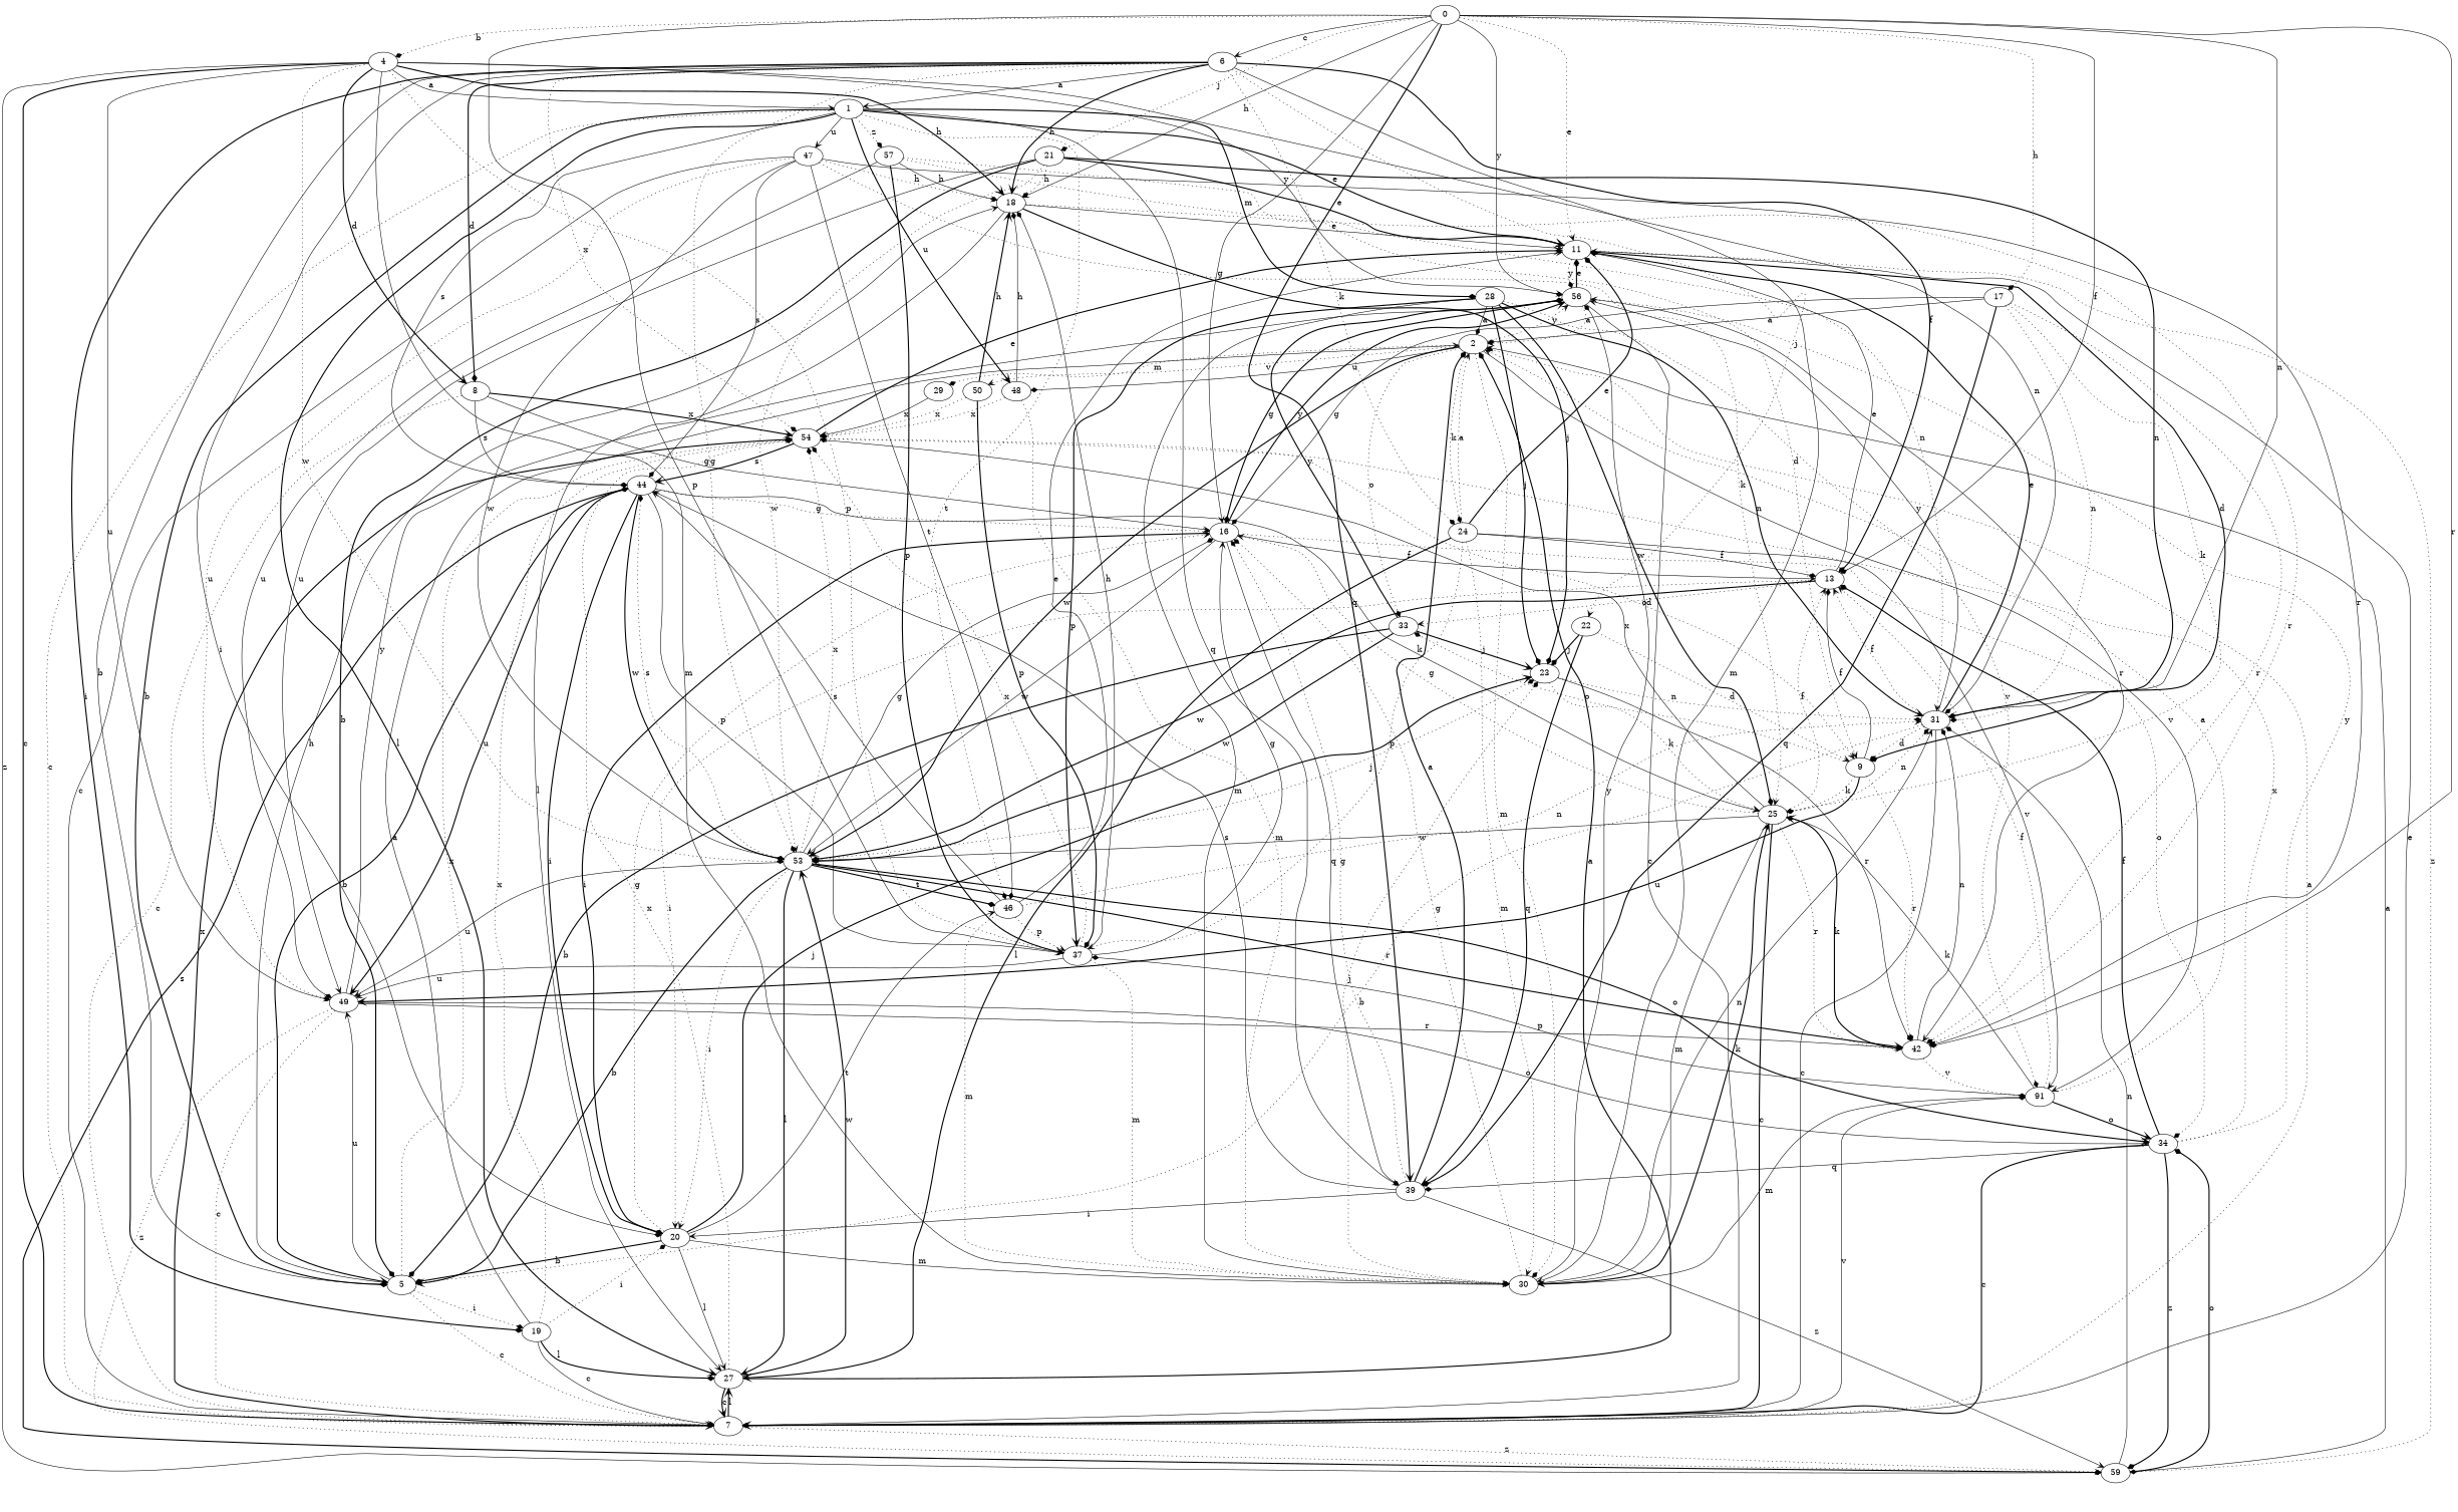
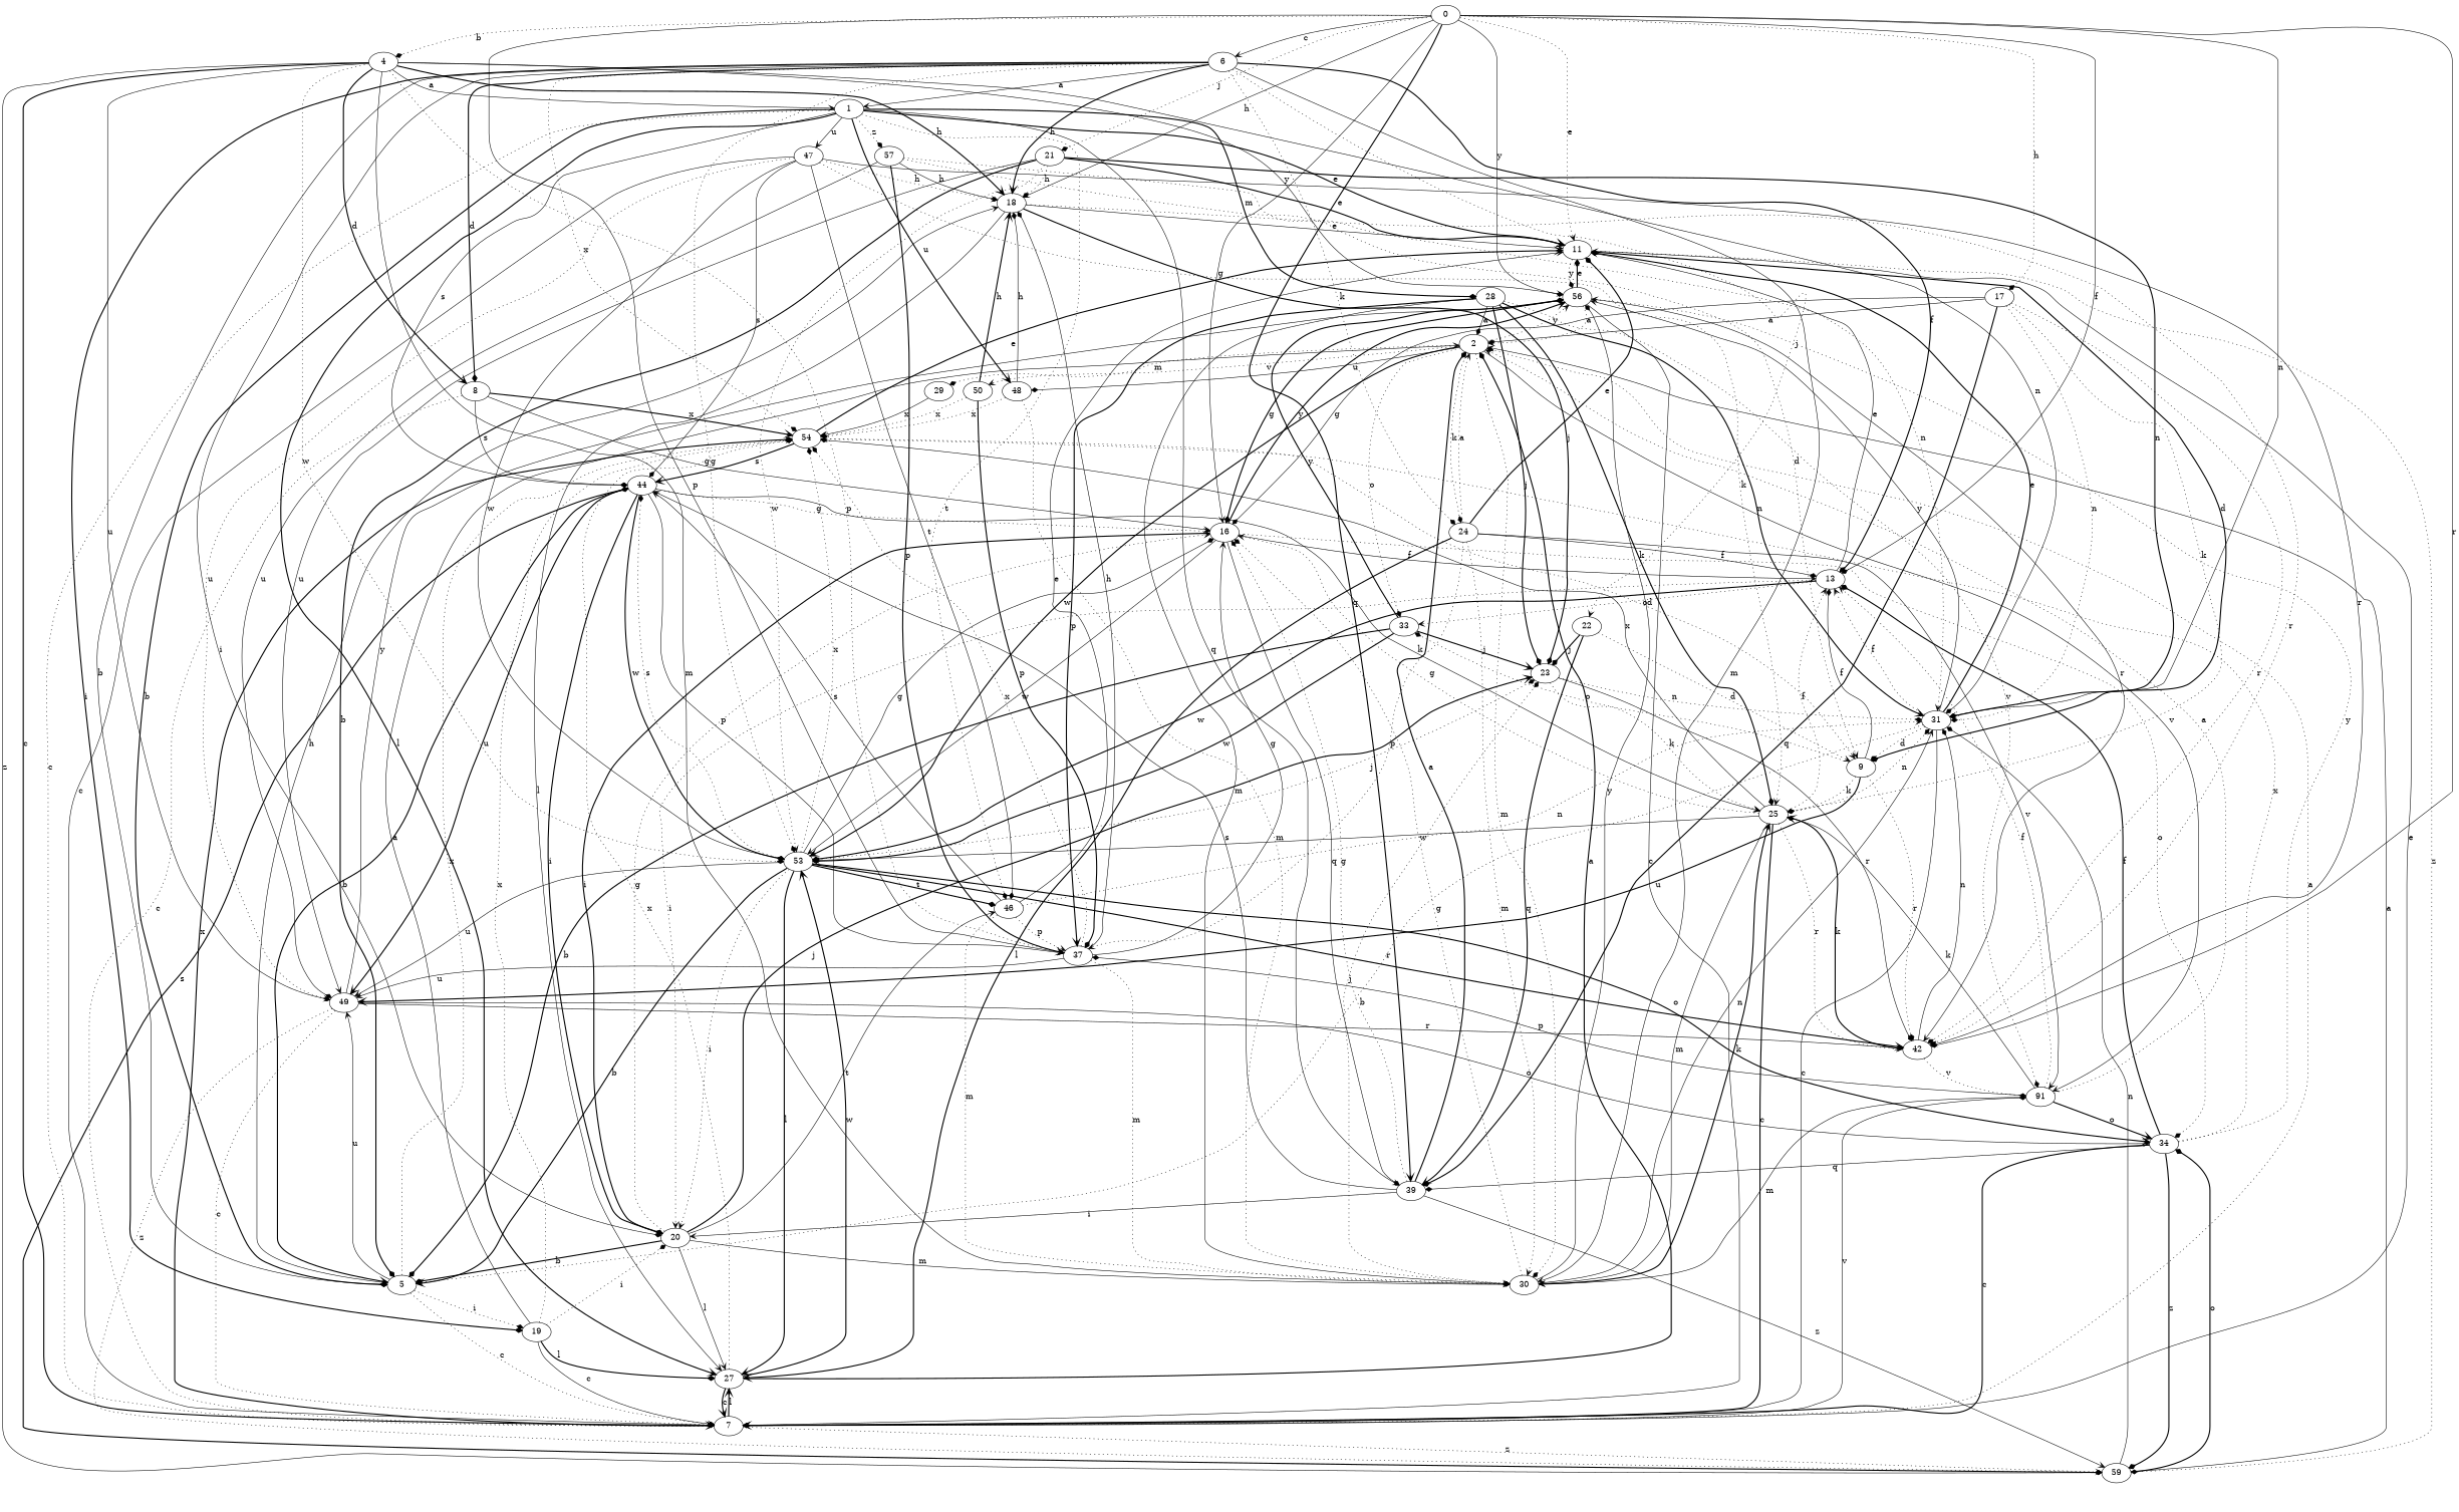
  strict digraph {
    edge [arrowhead=vee style=solid]
    0
    4
    6
    11
    13
    16
    17
    18
    21
    31
    37
    39
    42
    56
    1
    7
    30
    53
    8
    49
    59
    5
    24
    19
    54
    20
    22
    9
    33
    34
    2
    25
    27
    23
    44
    n36 [label=91]
    28
    46
    47
    48
    57
    29
    50
    0 -> 4 [arrowhead=diamond label=b style=dotted]
    0 -> 6 [label=c]
    0 -> 11 [label=e style=dotted]
    0 -> 13 [arrowhead=diamond label=f]
    0 -> 16 [label=g]
    0 -> 17 [arrowhead=diamond label=h style=dotted]
    0 -> 18 [label=h]
    0 -> 21 [arrowhead=diamond label=j style=dotted]
    0 -> 31 [label=n]
    0 -> 37 [label=p]
    0 -> 39 [label=q style=bold]
    0 -> 42 [arrowhead=diamond label=r]
    0 -> 56 [arrowhead=diamond label=y]
    4 -> 18 [label=h style=bold]
    4 -> 31 [arrowhead=diamond label=n]
    4 -> 37 [label=p style=dotted]
    4 -> 56 [label=y]
    4 -> 1 [label=a]
    4 -> 7 [label=c style=bold]
    4 -> 30 [label=m]
    4 -> 53 [arrowhead=diamond label=w style=dotted]
    4 -> 8 [label=d style=bold]
    4 -> 49 [label=u]
    4 -> 59 [arrowhead=diamond label=z]
    6 -> 13 [arrowhead=diamond label=f style=bold]
    6 -> 18 [label=h style=bold]
    6 -> 1 [label=a]
    6 -> 30 [label=m]
    6 -> 53 [arrowhead=diamond label=g style=dotted]
    6 -> 8 [arrowhead=diamond label=d style=bold]
    6 -> 5 [arrowhead=diamond label=b]
    6 -> 24 [arrowhead=diamond label=k style=dotted]
    6 -> 19 [arrowhead=diamond label=i style=bold]
    6 -> 54 [arrowhead=diamond label=x style=dotted]
    6 -> 20 [arrowhead=diamond label=i]
    6 -> 22 [label=j style=dotted]
    11 -> 56 [arrowhead=diamond label=y style=dotted]
    11 -> 59 [arrowhead=diamond label=z style=dotted]
    11 -> 9 [arrowhead=diamond label=d style=bold]
    13 -> 11 [label=e]
    13 -> 53 [arrowhead=diamond label=w style=bold]
    13 -> 20 [label=i style=dotted]
    13 -> 33 [label=o style=dotted]
    16 -> 13 [label=f]
    16 -> 39 [arrowhead=diamond label=q]
    16 -> 56 [label=y style=bold]
    16 -> 53 [label=w]
    16 -> 20 [arrowhead=diamond label=i style=bold]
    16 -> 34 [arrowhead=diamond label=o style=dotted]
    17 -> 16 [arrowhead=diamond label=g]
    17 -> 31 [arrowhead=diamond label=n style=dotted]
    17 -> 39 [arrowhead=diamond label=q style=bold]
    17 -> 42 [arrowhead=diamond label=r style=dotted]
    17 -> 2 [arrowhead=diamond label=a]
    17 -> 25 [arrowhead=diamond label=k style=dotted]
    18 -> 11 [label=e]
    18 -> 42 [arrowhead=diamond label=r style=dotted]
    18 -> 27 [label=l]
    18 -> 23 [arrowhead=diamond label=j style=bold]
    21 -> 11 [label=e style=bold]
    21 -> 18 [arrowhead=diamond label=h style=dotted]
    21 -> 31 [arrowhead=diamond label=n style=bold]
    21 -> 53 [label=w style=dotted]
    21 -> 49 [label=u]
    21 -> 5 [arrowhead=diamond label=b style=bold]
    31 -> 11 [arrowhead=diamond label=e style=bold]
    31 -> 13 [label=f style=dotted]
    31 -> 56 [label=y]
    31 -> 7 [label=c]
    31 -> 5 [label=b style=dotted]
    31 -> 9 [arrowhead=diamond label=d style=dotted]
    37 -> 16 [label=g]
    37 -> 18 [arrowhead=diamond label=h]
    37 -> 30 [label=m style=dotted]
    37 -> 49 [label=u]
    37 -> 54 [arrowhead=diamond label=x style=dotted]
    39 -> 16 [arrowhead=diamond label=g style=dotted]
    39 -> 59 [label=z]
    39 -> 20 [label=i]
    39 -> 2 [arrowhead=diamond label=a style=bold]
    39 -> 44 [label=s]
    42 -> 31 [arrowhead=diamond label=n]
    42 -> 25 [label=k style=bold]
    42 -> n36 [arrowhead=diamond label=v style=dotted]
    56 -> 11 [arrowhead=diamond label=e style=bold]
    56 -> 16 [arrowhead=diamond label=g style=bold]
    56 -> 42 [label=r]
    56 -> 7 [label=c]
    56 -> 2 [label=a style=dotted]
    1 -> 11 [label=e style=bold]
    1 -> 39 [label=q]
    1 -> 7 [label=c style=dotted]
    1 -> 5 [arrowhead=diamond label=b style=bold]
    1 -> 27 [label=l style=bold]
    1 -> 44 [arrowhead=diamond label=s]
    1 -> 28 [arrowhead=diamond label=m style=bold]
    1 -> 46 [arrowhead=diamond label=t style=dotted]
    1 -> 47 [label=u]
    1 -> 48 [label=u style=bold]
    1 -> 57 [arrowhead=diamond label=z style=dotted]
    7 -> 11 [label=e]
    7 -> 59 [label=z style=dotted]
    7 -> 54 [arrowhead=diamond label=x style=bold]
    7 -> 2 [arrowhead=diamond label=a style=dotted]
    7 -> 27 [label=l style=bold]
    7 -> n36 [arrowhead=diamond label=v]
    30 -> 16 [arrowhead=diamond label=g style=dotted]
    30 -> 31 [label=n]
    30 -> 56 [arrowhead=diamond label=y]
    30 -> 25 [label=k style=bold]
    30 -> 23 [arrowhead=diamond label=j style=dotted]
    53 -> 16 [arrowhead=diamond label=g]
    53 -> 42 [label=r style=bold]
    53 -> 49 [label=u]
    53 -> 5 [label=b style=bold]
    53 -> 54 [arrowhead=diamond label=x style=dotted]
    53 -> 20 [label=i style=dotted]
    53 -> 34 [label=o style=bold]
    53 -> 27 [label=l style=bold]
    53 -> 23 [arrowhead=diamond label=j style=dotted]
    53 -> 44 [arrowhead=diamond label=s style=dotted]
    53 -> 46 [arrowhead=diamond label=t style=bold]
    8 -> 16 [label=g]
    8 -> 7 [arrowhead=diamond label=c style=dotted]
    8 -> 54 [label=x style=bold]
    8 -> 44 [arrowhead=diamond label=s]
    49 -> 42 [label=r]
    49 -> 56 [arrowhead=diamond label=y]
    49 -> 7 [arrowhead=diamond label=c style=dotted]
    49 -> 59 [arrowhead=diamond label=z style=dotted]
    49 -> 34 [label=o]
    59 -> 31 [arrowhead=diamond label=n]
    59 -> 34 [arrowhead=diamond label=o style=bold]
    59 -> 2 [label=a]
    59 -> 44 [arrowhead=diamond label=s style=bold]
    5 -> 18 [label=h]
    5 -> 7 [label=c style=dotted]
    5 -> 49 [label=u]
    5 -> 19 [arrowhead=diamond label=i style=dotted]
    5 -> 54 [label=x style=dotted]
    24 -> 11 [arrowhead=diamond label=e style=bold]
    24 -> 13 [arrowhead=diamond label=f]
    24 -> 37 [label=p style=dotted]
    24 -> 30 [label=m style=dotted]
    24 -> 2 [label=a style=dotted]
    24 -> 27 [label=l style=bold]
    24 -> n36 [label=v]
    19 -> 7 [arrowhead=diamond label=c]
    19 -> 54 [arrowhead=diamond label=x style=dotted]
    19 -> 20 [arrowhead=diamond label=i style=dotted]
    19 -> 2 [label=a]
    19 -> 27 [arrowhead=diamond label=l style=bold]
    54 -> 11 [label=e style=bold]
    54 -> 9 [label=d style=dotted]
    54 -> 44 [label=s style=bold]
    20 -> 16 [label=g style=dotted]
    20 -> 30 [arrowhead=diamond label=m]
    20 -> 5 [arrowhead=diamond label=b style=bold]
    20 -> 27 [label=l]
    20 -> 23 [label=j style=bold]
    20 -> 46 [label=t]
    22 -> 39 [label=q style=bold]
    22 -> 9 [label=d style=dotted]
    22 -> 23 [arrowhead=diamond label=j style=bold]
    9 -> 13 [arrowhead=diamond label=f]
    9 -> 42 [arrowhead=diamond label=r style=dotted]
    9 -> 49 [label=u style=bold]
    9 -> 33 [arrowhead=diamond label=o style=dotted]
    9 -> 25 [arrowhead=diamond label=k style=dotted]
    33 -> 56 [arrowhead=diamond label=y style=bold]
    33 -> 53 [arrowhead=diamond label=w style=bold]
    33 -> 5 [arrowhead=diamond label=b style=bold]
    33 -> 23 [label=j style=bold]
    34 -> 13 [arrowhead=diamond label=f style=bold]
    34 -> 39 [arrowhead=diamond label=q]
    34 -> 56 [label=y style=dotted]
    34 -> 7 [label=c style=bold]
    34 -> 59 [arrowhead=diamond label=z style=bold]
    34 -> 54 [label=x style=dotted]
    2 -> 56 [label=y style=dotted]
    2 -> 30 [arrowhead=diamond label=m style=dotted]
    2 -> 53 [label=w style=bold]
    2 -> 24 [arrowhead=diamond label=k style=dotted]
    2 -> 33 [arrowhead=diamond label=o style=dotted]
    2 -> n36 [label=v]
    2 -> 48 [arrowhead=diamond label=u]
    2 -> 29 [arrowhead=diamond label=m style=dotted]
    2 -> 50 [label=v style=dotted]
    25 -> 13 [label=f style=dotted]
    25 -> 16 [label=g style=dotted]
    25 -> 31 [arrowhead=diamond label=n style=dotted]
    25 -> 42 [label=r style=dotted]
    25 -> 7 [arrowhead=diamond label=c style=bold]
    25 -> 30 [label=m]
    25 -> 53 [label=w]
    25 -> 54 [arrowhead=diamond label=x]
    27 -> 7 [label=c style=bold]
    27 -> 53 [label=w style=bold]
    27 -> 54 [arrowhead=diamond label=x style=dotted]
    27 -> 2 [arrowhead=diamond label=a style=bold]
    23 -> 31 [arrowhead=diamond label=n style=dotted]
    23 -> 42 [arrowhead=diamond label=r]
    23 -> 25 [label=k style=dotted]
    44 -> 16 [label=g style=dotted]
    44 -> 37 [label=p]
    44 -> 53 [arrowhead=diamond label=w style=bold]
    44 -> 49 [label=u style=bold]
    44 -> 5 [label=b style=bold]
    44 -> 20 [arrowhead=diamond label=i style=bold]
    44 -> 25 [label=k]
    n36 -> 13 [label=f style=dotted]
    n36 -> 37 [arrowhead=diamond label=p]
    n36 -> 30 [label=m]
    n36 -> 34 [label=o style=bold]
    n36 -> 2 [label=a style=dotted]
    n36 -> 25 [arrowhead=diamond label=k]
    28 -> 31 [label=n style=bold]
    28 -> 37 [label=p style=bold]
    28 -> 30 [arrowhead=diamond label=m]
    28 -> 2 [arrowhead=diamond label=a]
-   28 -> 25 [arrowhead=diamond label=w style=bold]
+   28 -> 25 [arrowhead=diamond label=k style=bold]
    28 -> 23 [arrowhead=diamond label=j style=bold]
    28 -> n36 [arrowhead=diamond label=v style=dotted]
    46 -> 11 [label=e]
    46 -> 31 [label=n style=dotted]
    46 -> 37 [label=p style=dotted]
    46 -> 30 [arrowhead=diamond label=m style=dotted]
    46 -> 44 [label=s]
    47 -> 18 [label=h style=dotted]
    47 -> 42 [label=r]
    47 -> 7 [label=c]
    47 -> 53 [arrowhead=diamond label=w]
    47 -> 49 [arrowhead=diamond label=u style=dotted]
    47 -> 25 [label=k style=dotted]
    47 -> 44 [arrowhead=diamond label=s]
    47 -> 46 [arrowhead=diamond label=t]
    48 -> 18 [arrowhead=diamond label=h]
    48 -> 30 [label=m style=dotted]
    48 -> 54 [arrowhead=diamond label=x style=dotted]
    57 -> 18 [arrowhead=diamond label=h]
    57 -> 31 [label=n style=dotted]
    57 -> 37 [label=p style=bold]
    57 -> 49 [arrowhead=diamond label=u]
    57 -> 9 [label=d style=dotted]
    29 -> 54 [label=x]
    50 -> 18 [label=h style=bold]
    50 -> 37 [arrowhead=diamond label=p style=bold]
    50 -> 54 [label=x style=dotted]
  }
